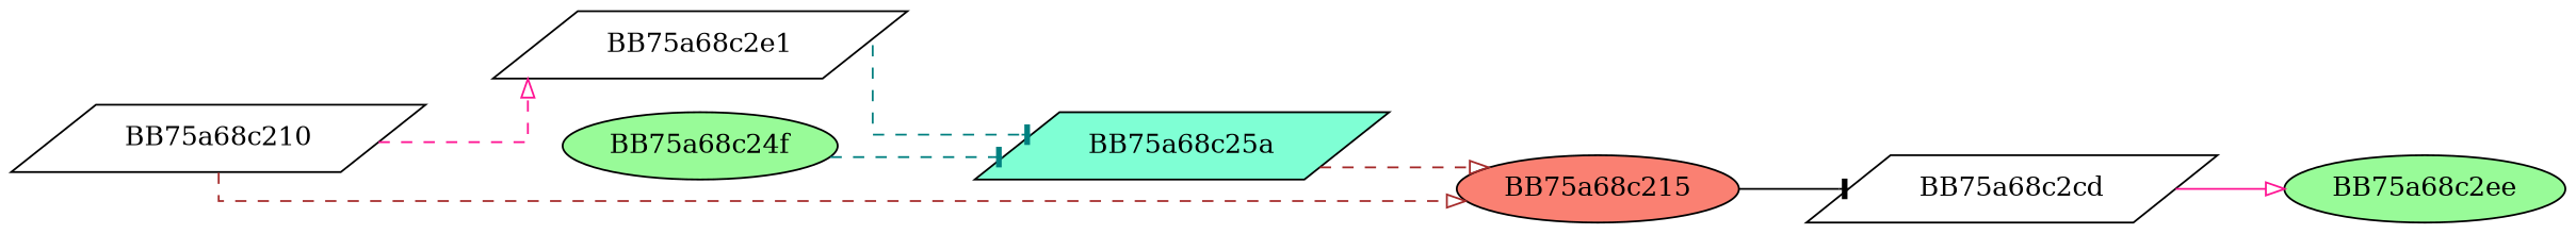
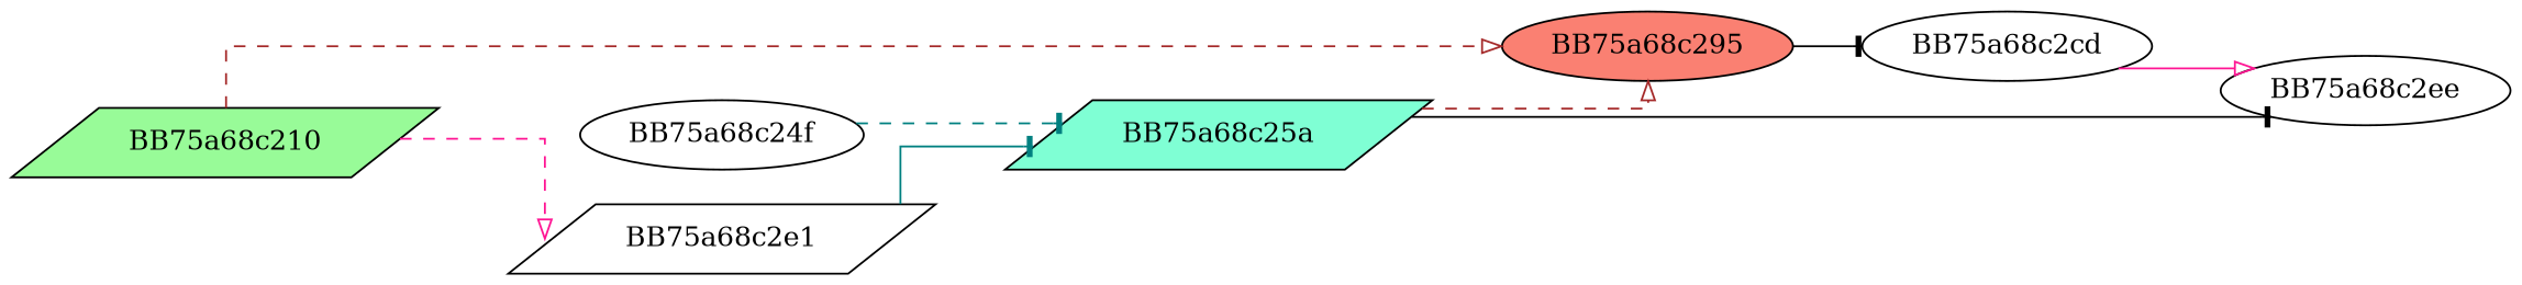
  digraph {
    rankdir=LR
    splines=ortho
    node [fillcolor=white shape=parallelogram style=filled]
    edge [arrowhead=tee color=teal style=dashed]
    BB75a68c2e1
-   BB75a68c210
-   BB75a68c295 [fillcolor=salmon shape=ellipse label=BB75a68c215]
+   BB75a68c210 [fillcolor=palegreen]
+   BB75a68c295 [fillcolor=salmon shape=ellipse]
    BB75a68c25a [fillcolor=aquamarine]
-   BB75a68c24f [fillcolor=palegreen shape=ellipse]
-   BB75a68c2ee [fillcolor=palegreen shape=ellipse]
-   BB75a68c2cd
-   BB75a68c2e1 -> BB75a68c25a
+   BB75a68c24f [shape=ellipse]
+   BB75a68c2ee [shape=ellipse]
+   BB75a68c2cd [shape=ellipse]
+   BB75a68c2e1 -> BB75a68c25a [style=solid]
    BB75a68c210 -> BB75a68c2e1 [arrowhead=onormal color=deeppink]
    BB75a68c210 -> BB75a68c295 [arrowhead=onormal color=brown]
    BB75a68c295 -> BB75a68c2cd [color=black style=solid]
    BB75a68c25a -> BB75a68c295 [arrowhead=onormal color=brown]
+   BB75a68c25a -> BB75a68c2ee [color=black style=solid]
    BB75a68c24f -> BB75a68c25a
    BB75a68c2cd -> BB75a68c2ee [arrowhead=onormal color=deeppink style=solid]
  }
